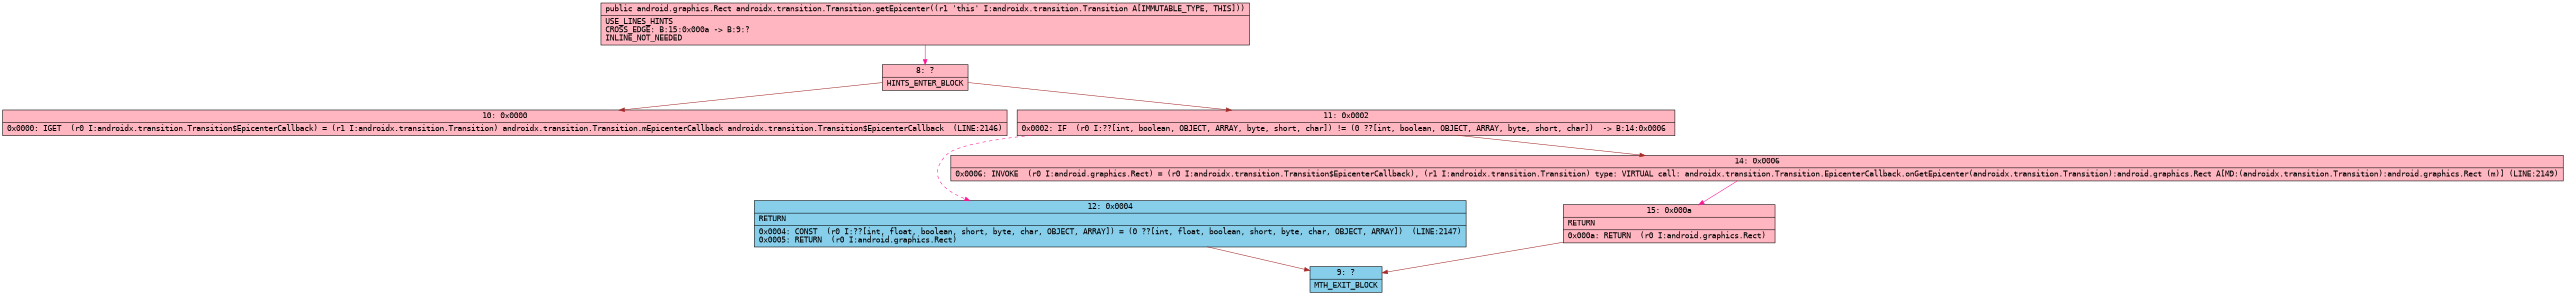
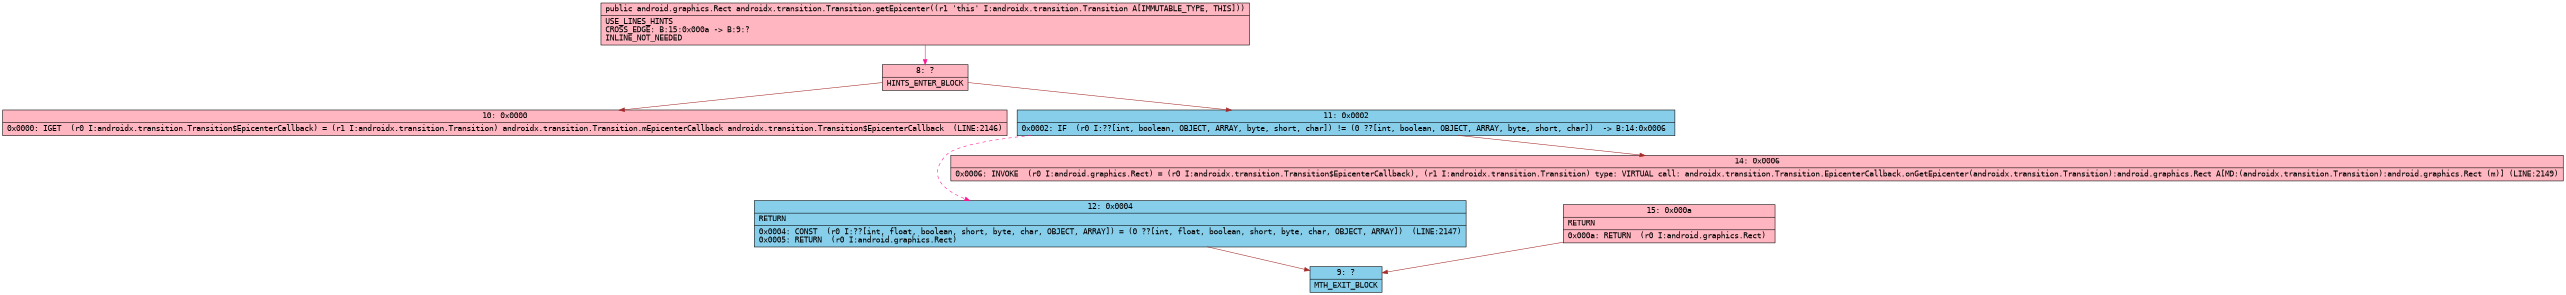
  digraph {
    fontname="DejaVu Sans Mono"
    node [fillcolor=lightpink fontname="DejaVu Sans Mono" shape=record style=filled]
    edge [color=brown fontname="DejaVu Sans Mono"]
    n1 [label="{8\:\ ?|HINTS_ENTER_BLOCK\l}"]
    n2 [label="{10\:\ 0x0000|0x0000: IGET  (r0 I:androidx.transition.Transition$EpicenterCallback) = (r1 I:androidx.transition.Transition) androidx.transition.Transition.mEpicenterCallback androidx.transition.Transition$EpicenterCallback  (LINE:2146)\l}"]
-   n3 [label="{11\:\ 0x0002|0x0002: IF  (r0 I:??[int, boolean, OBJECT, ARRAY, byte, short, char]) != (0 ??[int, boolean, OBJECT, ARRAY, byte, short, char])  \-\> B:14:0x0006 \l}"]
+   n3 [fillcolor=skyblue label="{11\:\ 0x0002|0x0002: IF  (r0 I:??[int, boolean, OBJECT, ARRAY, byte, short, char]) != (0 ??[int, boolean, OBJECT, ARRAY, byte, short, char])  \-\> B:14:0x0006 \l}"]
    n4 [fillcolor=skyblue label="{12\:\ 0x0004|RETURN\l|0x0004: CONST  (r0 I:??[int, float, boolean, short, byte, char, OBJECT, ARRAY]) = (0 ??[int, float, boolean, short, byte, char, OBJECT, ARRAY])  (LINE:2147)\l0x0005: RETURN  (r0 I:android.graphics.Rect) \l}"]
    n5 [label="{14\:\ 0x0006|0x0006: INVOKE  (r0 I:android.graphics.Rect) = (r0 I:androidx.transition.Transition$EpicenterCallback), (r1 I:androidx.transition.Transition) type: VIRTUAL call: androidx.transition.Transition.EpicenterCallback.onGetEpicenter(androidx.transition.Transition):android.graphics.Rect A[MD:(androidx.transition.Transition):android.graphics.Rect (m)] (LINE:2149)\l}"]
    n6 [fillcolor=skyblue label="{9\:\ ?|MTH_EXIT_BLOCK\l}"]
    n7 [label="{15\:\ 0x000a|RETURN\l|0x000a: RETURN  (r0 I:android.graphics.Rect) \l}"]
    n8 [label="{public android.graphics.Rect androidx.transition.Transition.getEpicenter((r1 'this' I:androidx.transition.Transition A[IMMUTABLE_TYPE, THIS]))  | USE_LINES_HINTS\lCROSS_EDGE: B:15:0x000a \-\> B:9:?\lINLINE_NOT_NEEDED\l}"]
    n1 -> n2
    n1 -> n3
    n3 -> n4 [color=deeppink style=dashed]
    n3 -> n5
    n4 -> n6
-   n5 -> n7 [color=deeppink]
    n7 -> n6
    n8 -> n1 [color=deeppink]
  }
